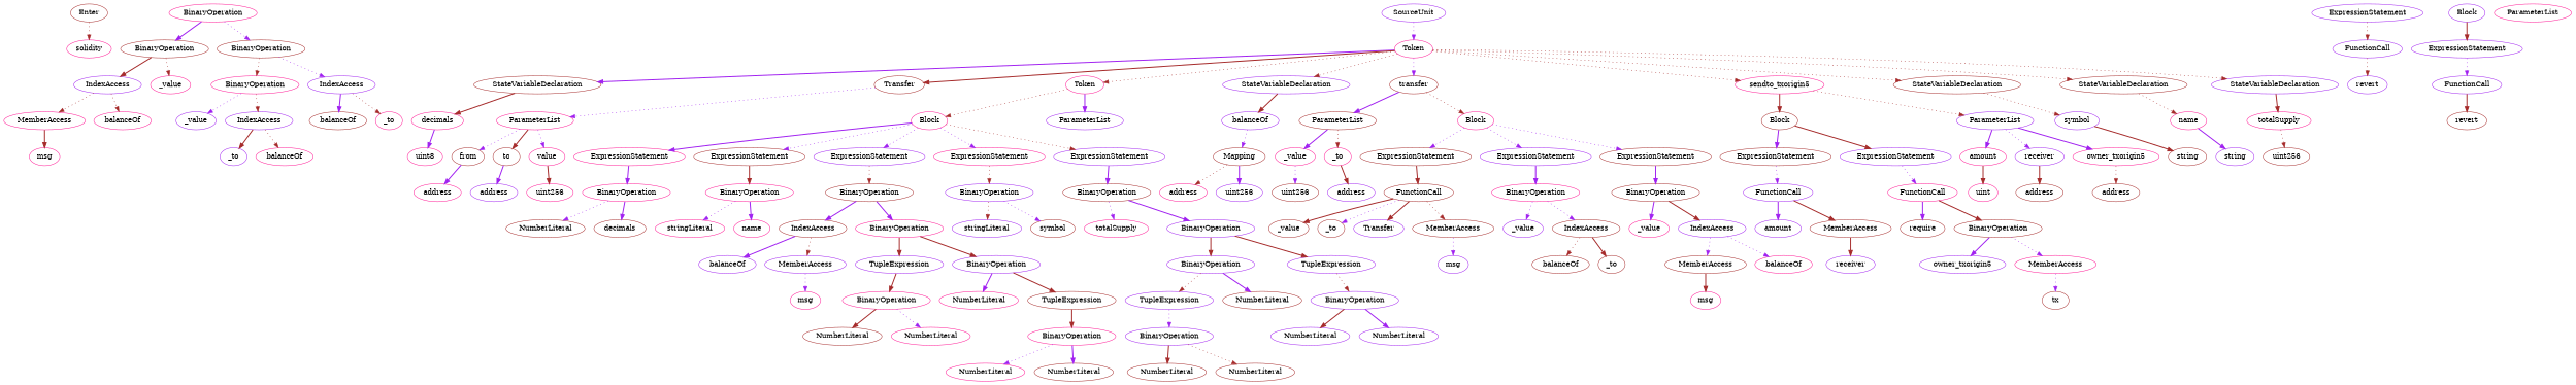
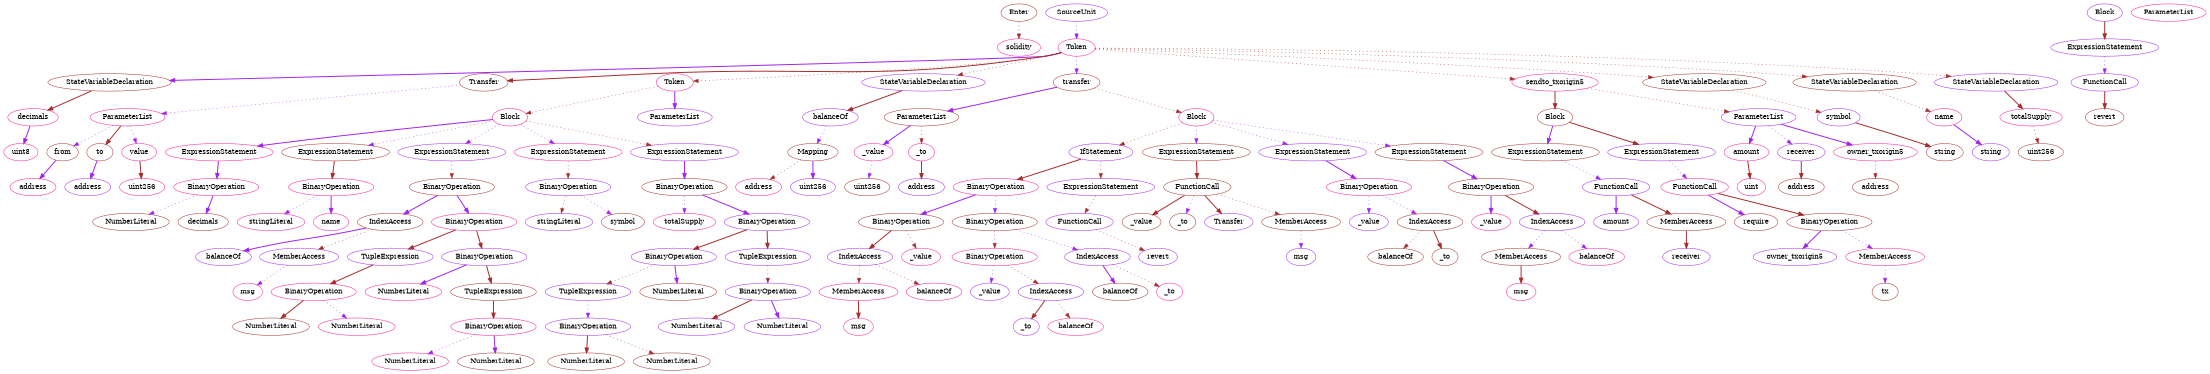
  strict digraph {
    node [color=purple]
    edge [color=brown style=dotted]
    Enter [color=brown height=0.5 width=0.83628]
    n2 [color=deeppink height=0.5 label=solidity width=1.0442]
    n3 [height=0.5 label=IndexAccess width=1.6402]
    n4 [color=deeppink height=0.5 label=MemberAccess width=1.9174]
    n5 [color=deeppink height=0.5 label=balanceOf width=1.3491]
    n6 [color=deeppink height=0.5 label=msg width=0.75]
    n7 [color=brown height=0.5 label=NumberLiteral width=1.765]
    n8 [height=0.5 label=revert width=0.87786]
    n9 [color=deeppink height=0.5 label=decimals width=1.1967]
    n10 [color=deeppink height=0.5 label=uint8 width=0.7947]
    n11 [height=0.5 label=BinaryOperation width=1.9867]
    n12 [height=0.5 label=TupleExpression width=2.0422]
    n13 [color=brown height=0.5 label=NumberLiteral width=1.765]
    n14 [height=0.5 label=BinaryOperation width=1.9867]
    n15 [color=brown height=0.5 label=NumberLiteral width=1.765]
    n16 [color=brown height=0.5 label=NumberLiteral width=1.765]
    n17 [height=0.5 label=BinaryOperation width=1.9867]
    n18 [height=0.5 label=stringLiteral width=1.5016]
    n19 [color=brown height=0.5 label=symbol width=1.0581]
    n20 [color=deeppink height=0.5 label=BinaryOperation width=1.9867]
    n21 [color=brown height=0.5 label=NumberLiteral width=1.765]
    n22 [color=deeppink height=0.5 label=NumberLiteral width=1.765]
    n23 [height=0.5 label=_to width=0.75]
    n24 [height=0.5 label=receiver width=1.0996]
    n25 [color=deeppink height=0.5 label=stringLiteral width=1.5016]
    n26 [color=deeppink height=0.5 label=NumberLiteral width=1.765]
    n27 [color=brown height=0.5 label=from width=0.7947]
    n28 [color=deeppink height=0.5 label=address width=1.0996]
    n29 [height=0.5 label=_value width=0.96103]
    n30 [color=brown height=0.5 label=to width=0.75]
    n31 [height=0.5 label=address width=1.0996]
    n32 [color=brown height=0.5 label=balanceOf width=1.3491]
    n33 [color=deeppink height=0.5 label=msg width=0.75]
    n34 [color=deeppink height=0.5 label=BinaryOperation width=1.9867]
    n35 [height=0.5 label=IndexAccess width=1.6402]
    n36 [color=deeppink height=0.5 label=balanceOf width=1.3491]
    n37 [color=brown height=0.5 label=Block width=0.90558]
    n38 [color=brown height=0.5 label=ExpressionStatement width=2.458]
    n39 [height=0.5 label=ExpressionStatement width=2.458]
    n40 [height=0.5 label=FunctionCall width=1.6125]
    n41 [color=deeppink height=0.5 label=FunctionCall width=1.6125]
    n42 [height=0.5 label=amount width=1.0581]
    n43 [color=brown height=0.5 label=MemberAccess width=1.9174]
    n44 [color=brown height=0.5 label=require width=1.0026]
    n45 [color=brown height=0.5 label=BinaryOperation width=1.9867]
    n46 [color=deeppink height=0.5 label=_value width=0.96103]
    n47 [color=brown height=0.5 label=BinaryOperation width=1.9867]
    n48 [color=deeppink height=0.5 label=totalSupply width=1.4739]
    n49 [height=0.5 label=BinaryOperation width=1.9867]
    n50 [height=0.5 label=TupleExpression width=2.0422]
    n51 [height=0.5 label=BinaryOperation width=1.9867]
    n52 [color=brown height=0.5 label=Mapping width=1.2105]
    n53 [color=deeppink height=0.5 label=address width=1.0996]
    n54 [height=0.5 label=uint256 width=1.0442]
    n55 [color=deeppink height=0.5 label=ParameterList width=1.7095]
    n56 [color=deeppink height=0.5 label=value width=0.82242]
    n57 [color=deeppink height=0.5 label=uint256 width=1.0442]
    n58 [color=deeppink height=0.5 label=name width=0.83628]
    n59 [color=brown height=0.5 label=BinaryOperation width=1.9867]
    n60 [color=brown height=0.5 label=IndexAccess width=1.6402]
    n61 [color=deeppink height=0.5 label=BinaryOperation width=1.9867]
    n62 [height=0.5 label=balanceOf width=1.3491]
    n63 [height=0.5 label=MemberAccess width=1.9174]
    n64 [height=0.5 label=TupleExpression width=2.0422]
    n65 [height=0.5 label=BinaryOperation width=1.9867]
    n66 [color=deeppink height=0.5 label=msg width=0.75]
    n67 [color=brown height=0.5 label=TupleExpression width=2.0422]
    n68 [height=0.5 label=_value width=0.96103]
    n69 [color=brown height=0.5 label=StateVariableDeclaration width=2.8184]
    n70 [color=deeppink height=0.5 label=_value width=0.96103]
    n71 [color=brown height=0.5 label=uint256 width=1.0442]
    n72 [height=0.5 label=SourceUnit width=1.46]
    n73 [color=deeppink height=0.5 label=Token width=0.96103]
    n74 [color=brown height=0.5 label=Transfer width=1.1689]
    n75 [color=deeppink height=0.5 label=Token width=0.96103]
    n76 [height=0.5 label=StateVariableDeclaration width=2.8184]
    n77 [color=brown height=0.5 label=transfer width=1.0719]
    n78 [color=deeppink height=0.5 label=sendto_txorigin5 width=2.0283]
    n79 [color=brown height=0.5 label=StateVariableDeclaration width=2.8184]
    n80 [color=brown height=0.5 label=StateVariableDeclaration width=2.8184]
    n81 [height=0.5 label=StateVariableDeclaration width=2.8184]
    n82 [color=deeppink height=0.5 label=Block width=0.90558]
    n83 [height=0.5 label=ParameterList width=1.7095]
    n84 [height=0.5 label=balanceOf width=1.3491]
    n85 [color=brown height=0.5 label=ParameterList width=1.7095]
    n86 [color=deeppink height=0.5 label=Block width=0.90558]
    n87 [height=0.5 label=ParameterList width=1.7095]
    n88 [height=0.5 label=symbol width=1.0581]
    n89 [color=deeppink height=0.5 label=name width=0.83628]
    n90 [color=deeppink height=0.5 label=totalSupply width=1.4739]
    n91 [height=0.5 label=owner_txorigin5 width=1.9729]
    n92 [color=deeppink height=0.5 label=MemberAccess width=1.9174]
    n93 [color=deeppink height=0.5 label=BinaryOperation width=1.9867]
    n94 [color=deeppink height=0.5 label=NumberLiteral width=1.765]
    n95 [color=brown height=0.5 label=NumberLiteral width=1.765]
    n96 [color=brown height=0.5 label=balanceOf width=1.3491]
    n97 [color=deeppink height=0.5 label=BinaryOperation width=1.9867]
    n98 [height=0.5 label=Block width=0.90558]
    n99 [height=0.5 label=ExpressionStatement width=2.458]
    n100 [height=0.5 label=FunctionCall width=1.6125]
    n101 [color=brown height=0.5 label=revert width=0.87786]
    n102 [color=deeppink height=0.5 label=ExpressionStatement width=2.458]
    n103 [color=brown height=0.5 label=ExpressionStatement width=2.458]
    n104 [height=0.5 label=ExpressionStatement width=2.458]
    n105 [color=deeppink height=0.5 label=ExpressionStatement width=2.458]
    n106 [height=0.5 label=ExpressionStatement width=2.458]
    n107 [color=deeppink height=0.5 label=BinaryOperation width=1.9867]
    n108 [color=deeppink height=0.5 label=amount width=1.0581]
    n109 [height=0.5 label=receiver width=1.0996]
    n110 [color=deeppink height=0.5 label=owner_txorigin5 width=1.9729]
    n111 [color=deeppink height=0.5 label=uint width=0.75]
    n112 [color=brown height=0.5 label=address width=1.0996]
    n113 [color=brown height=0.5 label=address width=1.0996]
    n114 [color=brown height=0.5 label=_value width=0.96103]
    n115 [color=brown height=0.5 label=tx width=0.75]
    n116 [color=deeppink height=0.5 label=_to width=0.75]
    n117 [color=deeppink height=0.5 label=BinaryOperation width=1.9867]
    n118 [color=brown height=0.5 label=BinaryOperation width=1.9867]
    n119 [color=brown height=0.5 label=BinaryOperation width=1.9867]
    n120 [color=deeppink height=0.5 label=_value width=0.96103]
    n121 [height=0.5 label=IndexAccess width=1.6402]
    n122 [color=brown height=0.5 label=MemberAccess width=1.9174]
    n123 [color=brown height=0.5 label=_to width=0.75]
    n124 [height=0.5 label=Transfer width=1.1689]
    n125 [color=brown height=0.5 label=decimals width=1.1967]
    n126 [height=0.5 label=string width=0.864]
+   n127 [height=0.5 label=IfStatement width=1.4739]
    n128 [height=0.5 label=ExpressionStatement width=2.458]
    n129 [height=0.5 label=FunctionCall width=1.6125]
    n130 [height=0.5 label=NumberLiteral width=1.765]
    n131 [color=brown height=0.5 label=ExpressionStatement width=2.458]
    n132 [color=brown height=0.5 label=FunctionCall width=1.6125]
    n133 [color=brown height=0.5 label=MemberAccess width=1.9174]
    n134 [height=0.5 label=msg width=0.75]
    n135 [color=deeppink height=0.5 label=ParameterList width=1.7095]
    n136 [height=0.5 label=NumberLiteral width=1.765]
    n137 [color=deeppink height=0.5 label=_to width=0.75]
    n138 [height=0.5 label=ExpressionStatement width=2.458]
    n139 [color=brown height=0.5 label=ExpressionStatement width=2.458]
    n140 [color=brown height=0.5 label=string width=0.864]
    n141 [color=brown height=0.5 label=uint256 width=1.0442]
    n142 [color=deeppink height=0.5 label=balanceOf width=1.3491]
    n143 [color=deeppink height=0.5 label=BinaryOperation width=1.9867]
    n144 [color=brown height=0.5 label=IndexAccess width=1.6402]
    n145 [color=brown height=0.5 label=_to width=0.75]
    n146 [height=0.5 label=address width=1.0996]
    n147 [color=brown height=0.5 label=BinaryOperation width=1.9867]
    n148 [height=0.5 label=IndexAccess width=1.6402]
    Enter -> n2
    n3 -> n4
    n3 -> n5
    n4 -> n6 [style=bold]
    n9 -> n10 [color=purple style=bold]
    n11 -> n12
    n11 -> n13 [color=purple style=bold]
    n12 -> n14 [color=purple]
    n14 -> n15 [style=bold]
    n14 -> n16
    n17 -> n18
    n17 -> n19 [color=purple]
    n20 -> n21 [style=bold]
    n20 -> n22 [color=purple]
    n27 -> n28 [color=purple style=bold]
    n30 -> n31 [color=purple style=bold]
    n34 -> n29 [color=purple]
    n34 -> n35
    n35 -> n23 [style=bold]
    n35 -> n36
    n37 -> n38 [color=purple style=bold]
    n37 -> n39 [style=bold]
    n38 -> n40 [color=purple]
    n39 -> n41 [color=purple]
    n40 -> n42 [color=purple style=bold]
    n40 -> n43 [style=bold]
    n41 -> n44 [color=purple style=bold]
    n41 -> n45 [style=bold]
    n43 -> n24 [style=bold]
    n45 -> n91 [color=purple style=bold]
    n45 -> n92 [color=purple]
    n47 -> n48 [color=purple]
    n47 -> n49 [color=purple style=bold]
    n49 -> n11 [style=bold]
    n49 -> n50 [style=bold]
    n50 -> n51
    n51 -> n130 [style=bold]
    n51 -> n136 [color=purple style=bold]
    n52 -> n53
    n52 -> n54 [color=purple style=bold]
    n55 -> n27 [color=purple]
    n55 -> n30 [style=bold]
    n55 -> n56 [color=purple]
    n56 -> n57 [style=bold]
    n59 -> n60 [color=purple style=bold]
    n59 -> n61 [color=purple style=bold]
    n60 -> n62 [color=purple style=bold]
    n60 -> n63
    n61 -> n64 [style=bold]
    n61 -> n65 [style=bold]
    n63 -> n66 [color=purple]
    n64 -> n20 [style=bold]
    n65 -> n26 [color=purple style=bold]
    n65 -> n67 [style=bold]
    n67 -> n93 [style=bold]
    n69 -> n9 [style=bold]
    n70 -> n71 [color=purple]
    n72 -> n73 [color=purple]
    n73 -> n69 [color=purple style=bold]
    n73 -> n74 [style=bold]
    n73 -> n75
    n73 -> n76
    n73 -> n77 [color=purple]
    n73 -> n78
    n73 -> n79
    n73 -> n80
    n73 -> n81
    n74 -> n55 [color=purple]
    n75 -> n82
    n75 -> n83 [color=purple style=bold]
    n76 -> n84 [style=bold]
    n77 -> n85 [color=purple style=bold]
    n77 -> n86
    n78 -> n37 [style=bold]
    n78 -> n87
    n79 -> n88
    n80 -> n89
    n81 -> n90 [style=bold]
    n82 -> n102 [color=purple style=bold]
    n82 -> n103 [color=purple]
    n82 -> n104 [color=purple]
    n82 -> n105 [color=purple]
    n82 -> n106
    n84 -> n52 [color=purple]
    n85 -> n70 [color=purple style=bold]
    n85 -> n137
+   n86 -> n127
    n86 -> n131 [color=purple]
    n86 -> n138 [color=purple]
    n86 -> n139 [color=purple]
    n87 -> n108 [color=purple style=bold]
    n87 -> n109 [color=purple]
    n87 -> n110 [color=purple style=bold]
    n88 -> n140 [style=bold]
    n89 -> n126 [color=purple style=bold]
    n90 -> n141
    n92 -> n115 [color=purple]
    n93 -> n94 [color=purple]
    n93 -> n95 [color=purple style=bold]
    n97 -> n25 [color=purple]
    n97 -> n58 [color=purple style=bold]
    n98 -> n99 [style=bold]
    n99 -> n100 [color=purple]
    n100 -> n101 [style=bold]
    n102 -> n107 [color=purple style=bold]
    n103 -> n97 [style=bold]
    n104 -> n59
    n105 -> n17
    n106 -> n47 [color=purple style=bold]
    n107 -> n7 [color=purple]
    n107 -> n125 [color=purple style=bold]
    n108 -> n111 [style=bold]
    n109 -> n112 [style=bold]
    n110 -> n113
    n117 -> n118 [color=purple style=bold]
    n117 -> n119 [color=purple]
    n118 -> n3 [style=bold]
    n118 -> n120
    n119 -> n34
    n119 -> n121 [color=purple]
    n121 -> n32 [color=purple style=bold]
    n121 -> n116
    n122 -> n33 [style=bold]
+   n127 -> n117 [style=bold]
+   n127 -> n128
    n128 -> n129
    n129 -> n8
    n131 -> n132 [style=bold]
    n132 -> n114 [style=bold]
    n132 -> n123 [color=purple]
    n132 -> n124 [style=bold]
    n132 -> n133
    n133 -> n134 [color=purple]
    n137 -> n146 [style=bold]
    n138 -> n143 [color=purple style=bold]
    n139 -> n147 [color=purple style=bold]
    n143 -> n68 [color=purple]
    n143 -> n144 [color=purple]
    n144 -> n96
    n144 -> n145 [style=bold]
    n147 -> n46 [color=purple style=bold]
    n147 -> n148 [style=bold]
    n148 -> n122 [color=purple]
    n148 -> n142 [color=purple]
  }
